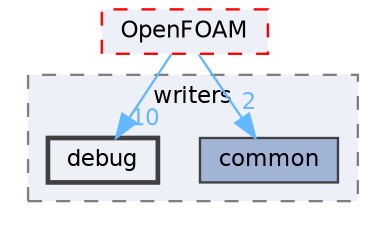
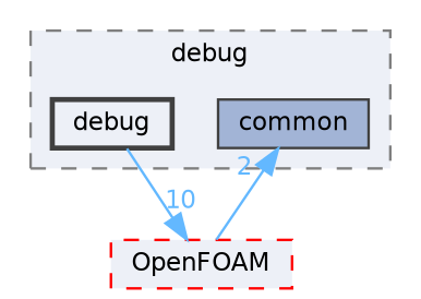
  digraph {
    compound=true
    node [color=grey25 fillcolor="#edf0f7" fontname=Helvetica fontsize=10 shape=box]
    edge [color=steelblue1 fontcolor=steelblue1 fontname=Helvetica fontsize=10 labeldistance=1.5 labelfontname=Helvetica labelfontsize=10]
    n1 [fillcolor="#a2b4d6" height=0.2 label=common style=filled width=0.4]
    n2 [height=0.2 label=debug style="filled,bold" width=0.4]
    n3 [color=red height=0.2 label=OpenFOAM style="filled,dashed" width=0.4]
    subgraph cluster_1 {
      bgcolor="#edf0f7"
      fontname=Helvetica
      fontsize=10
-     label=writers
+     label=debug
      pencolor=grey50
      style="filled,dashed"
      n1
      n2
    }
-   n3 -> n2 [headlabel=10]
+   n2 -> n3 [headlabel=10]
    n3 -> n1 [headlabel=2]
  }
